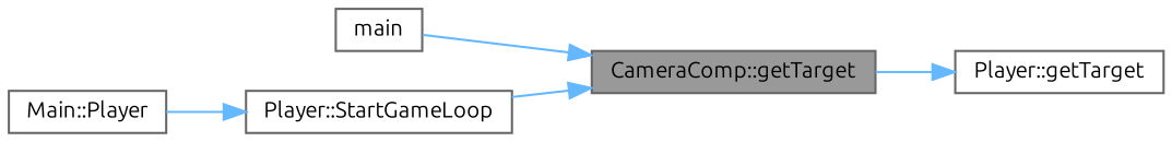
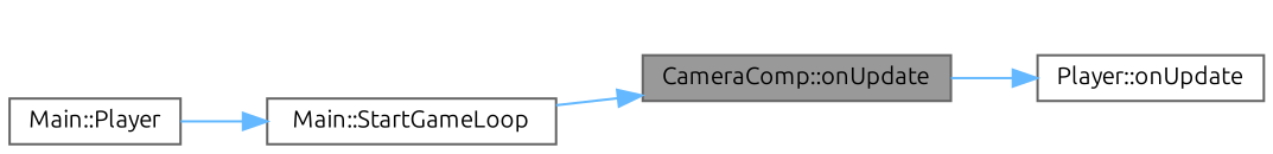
  digraph {
    fontname=Ubuntu
    rankdir=RL
    node [color=grey40 fillcolor=white fontname=Ubuntu fontsize=10 shape=box style=filled]
    edge [color=steelblue1 dir=back fontname=Ubuntu fontsize=10 labelfontname=Helvetica labelfontsize=10 style=solid]
-   n1 [color=gray40 fillcolor=grey60 fontcolor=black height=0.2 label="CameraComp::getTarget" width=0.4]
-   n2 [height=0.2 label=main width=0.4]
-   n3 [height=0.2 label="Player::StartGameLoop" width=0.4]
-   n4 [height=0.2 label="Player::getTarget" width=0.4]
+   n1 [color=gray40 fillcolor=grey60 fontcolor=black height=0.2 label="CameraComp::onUpdate" width=0.4]
+   n3 [height=0.2 label="Main::StartGameLoop" width=0.4]
+   n4 [height=0.2 label="Player::onUpdate" width=0.4]
    n5 [height=0.2 label="Main::Player" width=0.4]
-   n1 -> n2
    n1 -> n3
    n3 -> n5
    n4 -> n1
  }
